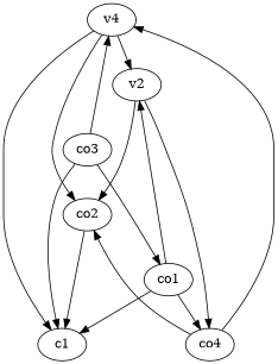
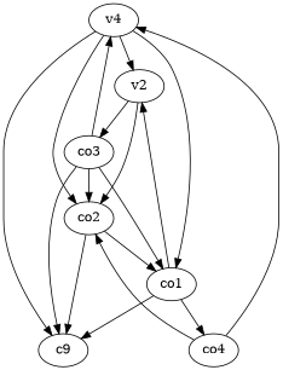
  strict digraph {
    edge [weight=1]
    n1 [label=v4]
-   c1
+   c1 [label=c9]
    v2
    co1
    co2
    co3
    co4
    n1 -> c1
    n1 -> v2
+   n1 -> co1
    n1 -> co2
    v2 -> co2
-   v2 -> co4
+   v2 -> co3
    co1 -> c1
    co1 -> v2
    co1 -> co4
    co2 -> c1
+   co2 -> co1
    co3 -> n1
    co3 -> c1
    co3 -> co1
+   co3 -> co2
    co4 -> n1
    co4 -> co2
  }
